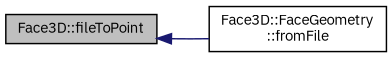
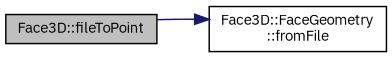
  digraph {
    rankdir=LR
    fontname="IBM Plex Sans"
    node [color=black fontname="IBM Plex Sans" fontsize=10 shape=record style=filled]
    n1 [fillcolor=grey75 fontcolor=black height=0.2 label="Face3D::fileToPoint" width=0.4]
    n2 [fillcolor=white height=0.2 label="Face3D::FaceGeometry\l::fromFile" width=0.4]
-   n1 -> n2 [color=midnightblue dir=back fontname="IBM Plex Sans" fontsize=10 labelfontname=Helvetica labelfontsize=10 style=solid]
+   n2 -> n1 [color=midnightblue dir=back fontname="IBM Plex Sans" fontsize=10 labelfontname=Helvetica labelfontsize=10 style=solid]
  }
